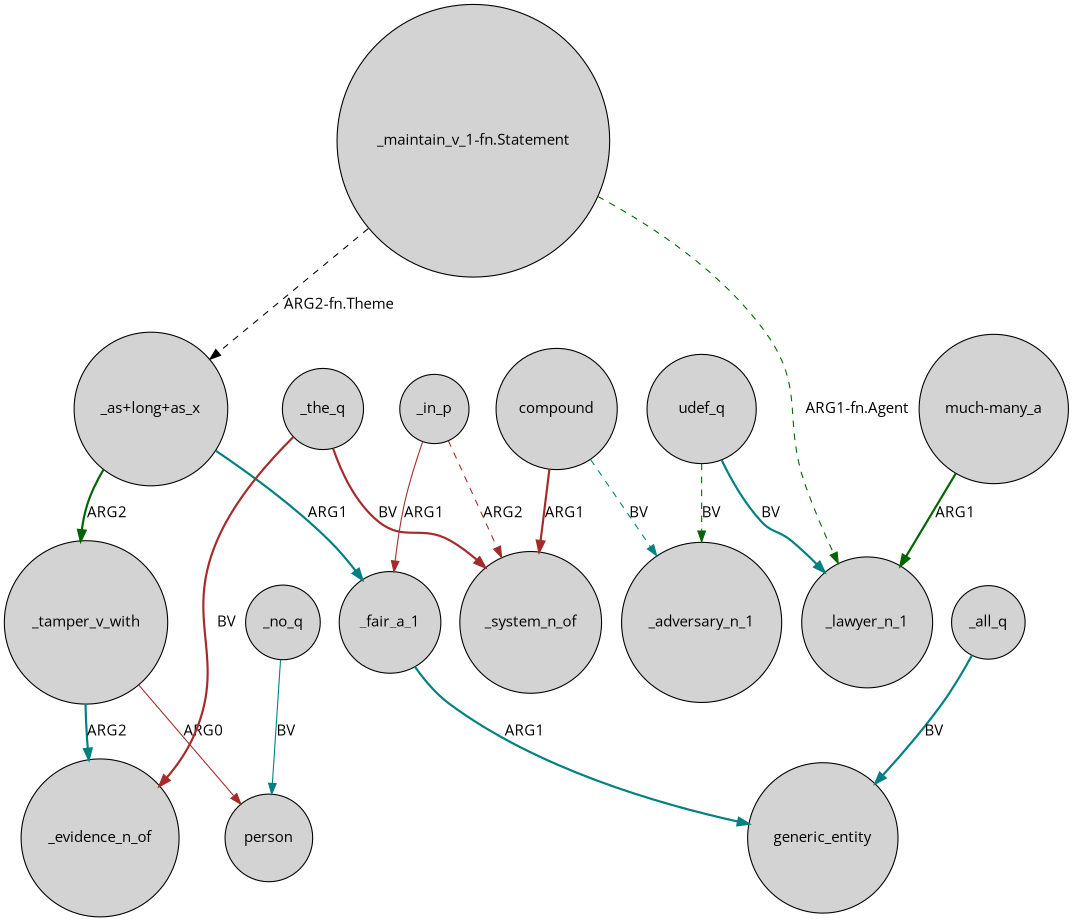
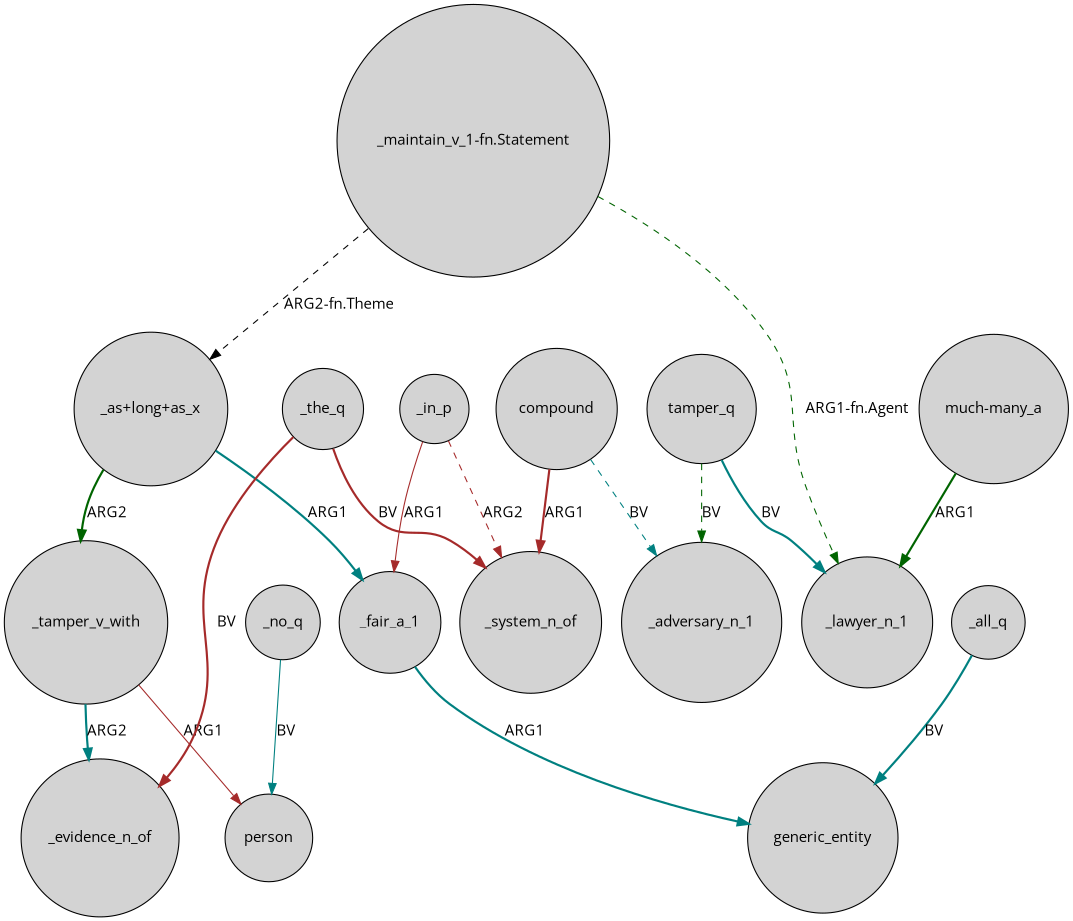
  digraph {
    fontname="Open Sans"
    node [fontname="Open Sans" shape=circle style=filled]
    edge [color=teal fontname="Open Sans" style=bold]
    _tamper_v_with
    person
    _evidence_n_of
    "_maintain_v_1-fn.Statement"
    "_as+long+as_x"
    _lawyer_n_1
    _fair_a_1
    generic_entity
    _the_q
    _system_n_of
    "much-many_a"
-   udef_q
+   udef_q [label=tamper_q]
    _adversary_n_1
    compound
    _no_q
    _in_p
    _all_q
-   _tamper_v_with -> person [color=brown label=ARG0 style=solid]
+   _tamper_v_with -> person [color=brown label=ARG1 style=solid]
    _tamper_v_with -> _evidence_n_of [label=ARG2]
    "_maintain_v_1-fn.Statement" -> "_as+long+as_x" [color=black label="ARG2-fn.Theme" style=dashed]
    "_maintain_v_1-fn.Statement" -> _lawyer_n_1 [color=darkgreen label="ARG1-fn.Agent" style=dashed]
    "_as+long+as_x" -> _tamper_v_with [color=darkgreen label=ARG2]
    "_as+long+as_x" -> _fair_a_1 [label=ARG1]
    _fair_a_1 -> generic_entity [label=ARG1]
    _the_q -> _evidence_n_of [color=brown label=BV]
    _the_q -> _system_n_of [color=brown label=BV]
    "much-many_a" -> _lawyer_n_1 [color=darkgreen label=ARG1]
    udef_q -> _lawyer_n_1 [label=BV]
    udef_q -> _adversary_n_1 [color=darkgreen label=BV style=dashed]
    compound -> _system_n_of [color=brown label=ARG1]
    compound -> _adversary_n_1 [label=BV style=dashed]
    _no_q -> person [label=BV style=solid]
    _in_p -> _fair_a_1 [color=brown label=ARG1 style=solid]
    _in_p -> _system_n_of [color=brown label=ARG2 style=dashed]
    _all_q -> generic_entity [label=BV]
  }
